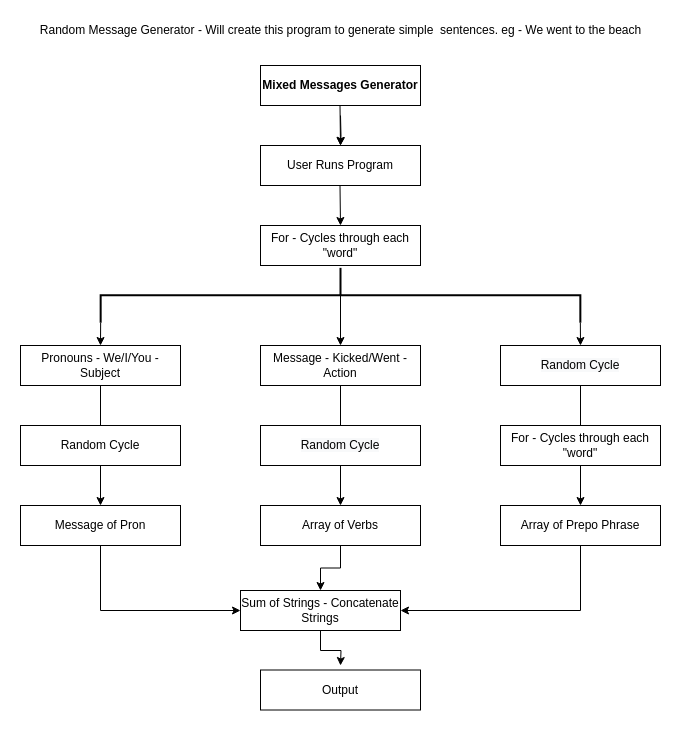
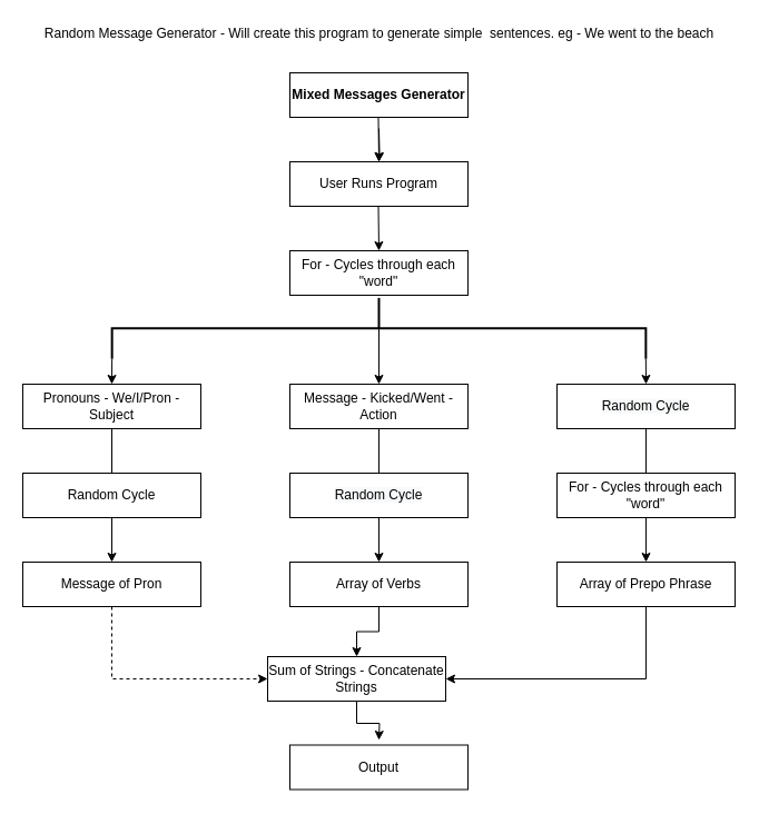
  <mxCell id="0" />
  <mxCell id="1" parent="0" />
  <mxCell id="2" value="" style="edgeStyle=orthogonalEdgeStyle;rounded=0;orthogonalLoop=1;jettySize=auto;html=1;" edge="1" parent="1" target="5"><mxGeometry relative="1" as="geometry"><mxPoint x="340" y="115" as="sourcePoint" /></mxGeometry></mxCell>
  <mxCell id="3" value="Mixed Messages Generator" style="rounded=0;whiteSpace=wrap;html=1;fontStyle=1" vertex="1" parent="1"><mxGeometry x="260" y="65" width="160" height="40" as="geometry" /></mxCell>
  <mxCell id="4" value="" style="endArrow=classic;html=1;entryX=0.5;entryY=0;entryDx=0;entryDy=0;" edge="1" parent="1" target="5"><mxGeometry width="50" height="50" relative="1" as="geometry"><mxPoint x="339.5" y="105" as="sourcePoint" /><mxPoint x="340" y="155" as="targetPoint" /></mxGeometry></mxCell>
  <mxCell id="5" value="User Runs Program" style="rounded=0;whiteSpace=wrap;html=1;" vertex="1" parent="1"><mxGeometry x="260" y="145" width="160" height="40" as="geometry" /></mxCell>
  <mxCell id="6" style="edgeStyle=orthogonalEdgeStyle;rounded=0;orthogonalLoop=1;jettySize=auto;html=1;exitX=1;exitY=0;exitDx=0;exitDy=0;exitPerimeter=0;" edge="1" parent="1" source="8"><mxGeometry relative="1" as="geometry"><mxPoint x="580" y="345" as="targetPoint" /></mxGeometry></mxCell>
  <mxCell id="7" style="edgeStyle=orthogonalEdgeStyle;rounded=0;orthogonalLoop=1;jettySize=auto;html=1;exitX=1;exitY=1;exitDx=0;exitDy=0;exitPerimeter=0;" edge="1" parent="1" source="8"><mxGeometry relative="1" as="geometry"><mxPoint x="100" y="345" as="targetPoint" /></mxGeometry></mxCell>
  <mxCell id="8" value="" style="strokeWidth=2;html=1;shape=mxgraph.flowchart.annotation_2;align=left;labelPosition=right;pointerEvents=1;rotation=90;" vertex="1" parent="1"><mxGeometry x="312.5" y="55" width="55" height="479.69" as="geometry" /></mxCell>
  <mxCell id="9" value="" style="endArrow=classic;html=1;" edge="1" parent="1"><mxGeometry width="50" height="50" relative="1" as="geometry"><mxPoint x="340" y="295" as="sourcePoint" /><mxPoint x="340" y="345" as="targetPoint" /></mxGeometry></mxCell>
  <mxCell id="10" style="edgeStyle=orthogonalEdgeStyle;rounded=0;orthogonalLoop=1;jettySize=auto;html=1;exitX=0.5;exitY=1;exitDx=0;exitDy=0;" edge="1" parent="1" source="11"><mxGeometry relative="1" as="geometry"><mxPoint x="100" y="505" as="targetPoint" /></mxGeometry></mxCell>
- <mxCell id="11" value="Pronouns - We/I/You - Subject" style="rounded=0;whiteSpace=wrap;html=1;" vertex="1" parent="1"><mxGeometry x="20" y="345" width="160" height="40" as="geometry" /></mxCell>
+ <mxCell id="11" value="Pronouns - We/I/Pron - Subject" style="rounded=0;whiteSpace=wrap;html=1;" vertex="1" parent="1"><mxGeometry x="20" y="345" width="160" height="40" as="geometry" /></mxCell>
  <mxCell id="12" style="edgeStyle=orthogonalEdgeStyle;rounded=0;orthogonalLoop=1;jettySize=auto;html=1;exitX=0.5;exitY=1;exitDx=0;exitDy=0;" edge="1" parent="1" source="13"><mxGeometry relative="1" as="geometry"><mxPoint x="340" y="505" as="targetPoint" /></mxGeometry></mxCell>
  <mxCell id="13" value="Message - Kicked/Went - Action" style="rounded=0;whiteSpace=wrap;html=1;" vertex="1" parent="1"><mxGeometry x="260" y="345" width="160" height="40" as="geometry" /></mxCell>
  <mxCell id="14" style="edgeStyle=orthogonalEdgeStyle;rounded=0;orthogonalLoop=1;jettySize=auto;html=1;exitX=0.5;exitY=1;exitDx=0;exitDy=0;" edge="1" parent="1" source="15"><mxGeometry relative="1" as="geometry"><mxPoint x="580" y="505" as="targetPoint" /></mxGeometry></mxCell>
  <mxCell id="15" value="&#10;&#10;&lt;span style=&quot;color: rgb(0, 0, 0); font-family: helvetica; font-size: 12px; font-style: normal; font-weight: 400; letter-spacing: normal; text-align: center; text-indent: 0px; text-transform: none; word-spacing: 0px; background-color: rgb(248, 249, 250); display: inline; float: none;&quot;&gt;Random Cycle&lt;/span&gt;&#10;&#10;" style="rounded=0;whiteSpace=wrap;html=1;" vertex="1" parent="1"><mxGeometry x="500" y="345" width="160" height="40" as="geometry" /></mxCell>
- <mxCell id="16" style="edgeStyle=orthogonalEdgeStyle;rounded=0;orthogonalLoop=1;jettySize=auto;html=1;exitX=0.5;exitY=1;exitDx=0;exitDy=0;entryX=0;entryY=0.5;entryDx=0;entryDy=0;" edge="1" parent="1" source="17" target="25"><mxGeometry relative="1" as="geometry" /></mxCell>
+ <mxCell id="16" style="edgeStyle=orthogonalEdgeStyle;rounded=0;orthogonalLoop=1;jettySize=auto;html=1;exitX=0.5;exitY=1;exitDx=0;exitDy=0;entryX=0;entryY=0.5;entryDx=0;entryDy=0;dashed=1;" edge="1" parent="1" source="17" target="25"><mxGeometry relative="1" as="geometry" /></mxCell>
  <mxCell id="17" value="Message of Pron" style="rounded=0;whiteSpace=wrap;html=1;" vertex="1" parent="1"><mxGeometry x="20" y="505" width="160" height="40" as="geometry" /></mxCell>
  <mxCell id="18" style="edgeStyle=orthogonalEdgeStyle;rounded=0;orthogonalLoop=1;jettySize=auto;html=1;" edge="1" parent="1" source="19" target="25"><mxGeometry relative="1" as="geometry" /></mxCell>
  <mxCell id="19" value="Array of Verbs" style="rounded=0;whiteSpace=wrap;html=1;" vertex="1" parent="1"><mxGeometry x="260" y="505" width="160" height="40" as="geometry" /></mxCell>
  <mxCell id="20" style="edgeStyle=orthogonalEdgeStyle;rounded=0;orthogonalLoop=1;jettySize=auto;html=1;exitX=0.5;exitY=1;exitDx=0;exitDy=0;entryX=1;entryY=0.5;entryDx=0;entryDy=0;" edge="1" parent="1" source="21" target="25"><mxGeometry relative="1" as="geometry" /></mxCell>
  <mxCell id="21" value="Array of Prepo Phrase" style="rounded=0;whiteSpace=wrap;html=1;" vertex="1" parent="1"><mxGeometry x="500" y="505" width="160" height="40" as="geometry" /></mxCell>
  <mxCell id="22" value="" style="endArrow=classic;html=1;entryX=0.5;entryY=0;entryDx=0;entryDy=0;" edge="1" parent="1"><mxGeometry width="50" height="50" relative="1" as="geometry"><mxPoint x="339.5" y="185" as="sourcePoint" /><mxPoint x="340" y="225" as="targetPoint" /></mxGeometry></mxCell>
  <mxCell id="23" value="For - Cycles through each &quot;word&quot;" style="rounded=0;whiteSpace=wrap;html=1;" vertex="1" parent="1"><mxGeometry x="260" y="225" width="160" height="40" as="geometry" /></mxCell>
  <mxCell id="24" style="edgeStyle=orthogonalEdgeStyle;rounded=0;orthogonalLoop=1;jettySize=auto;html=1;exitX=0.5;exitY=1;exitDx=0;exitDy=0;" edge="1" parent="1" source="25"><mxGeometry relative="1" as="geometry"><mxPoint x="340" y="665" as="targetPoint" /></mxGeometry></mxCell>
  <mxCell id="25" value="Sum of Strings - Concatenate Strings" style="rounded=0;whiteSpace=wrap;html=1;" vertex="1" parent="1"><mxGeometry x="240" y="590" width="160" height="40" as="geometry" /></mxCell>
  <mxCell id="26" value="Output" style="rounded=0;whiteSpace=wrap;html=1;" vertex="1" parent="1"><mxGeometry x="260" y="669.5" width="160" height="40" as="geometry" /></mxCell>
  <mxCell id="27" value="Random Cycle" style="rounded=0;whiteSpace=wrap;html=1;" vertex="1" parent="1"><mxGeometry x="20" y="425" width="160" height="40" as="geometry" /></mxCell>
  <mxCell id="28" value="&#10;&#10;&lt;span style=&quot;color: rgb(0, 0, 0); font-family: helvetica; font-size: 12px; font-style: normal; font-weight: 400; letter-spacing: normal; text-align: center; text-indent: 0px; text-transform: none; word-spacing: 0px; background-color: rgb(248, 249, 250); display: inline; float: none;&quot;&gt;Random Cycle&lt;/span&gt;&#10;&#10;" style="rounded=0;whiteSpace=wrap;html=1;" vertex="1" parent="1"><mxGeometry x="260" y="425" width="160" height="40" as="geometry" /></mxCell>
  <mxCell id="29" value="For - Cycles through each &quot;word&quot;" style="rounded=0;whiteSpace=wrap;html=1;" vertex="1" parent="1"><mxGeometry x="500" y="425" width="160" height="40" as="geometry" /></mxCell>
  <mxCell id="30" value="Random Message Generator - Will create this program to generate simple&amp;nbsp; sentences. eg - We went to the beach&lt;br&gt;" style="text;html=1;align=center;verticalAlign=middle;resizable=0;points=[];autosize=1;" vertex="1" parent="1"><mxGeometry x="30" y="20" width="620" height="20" as="geometry" /></mxCell>
